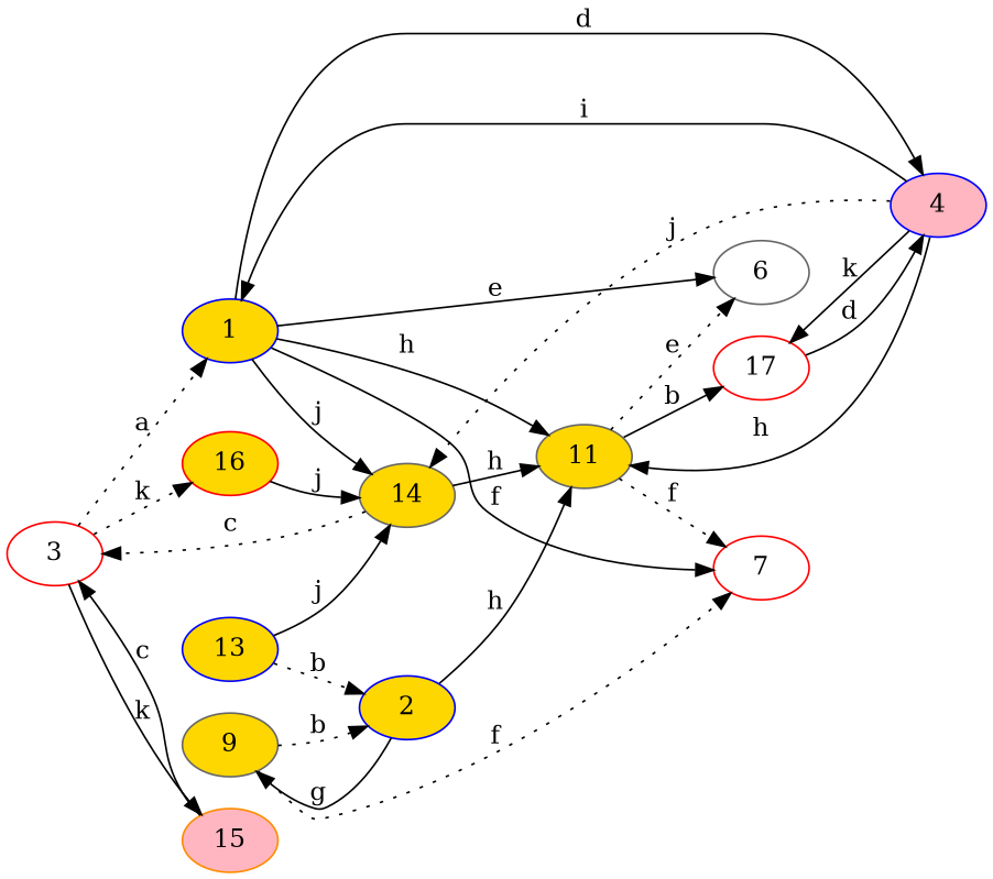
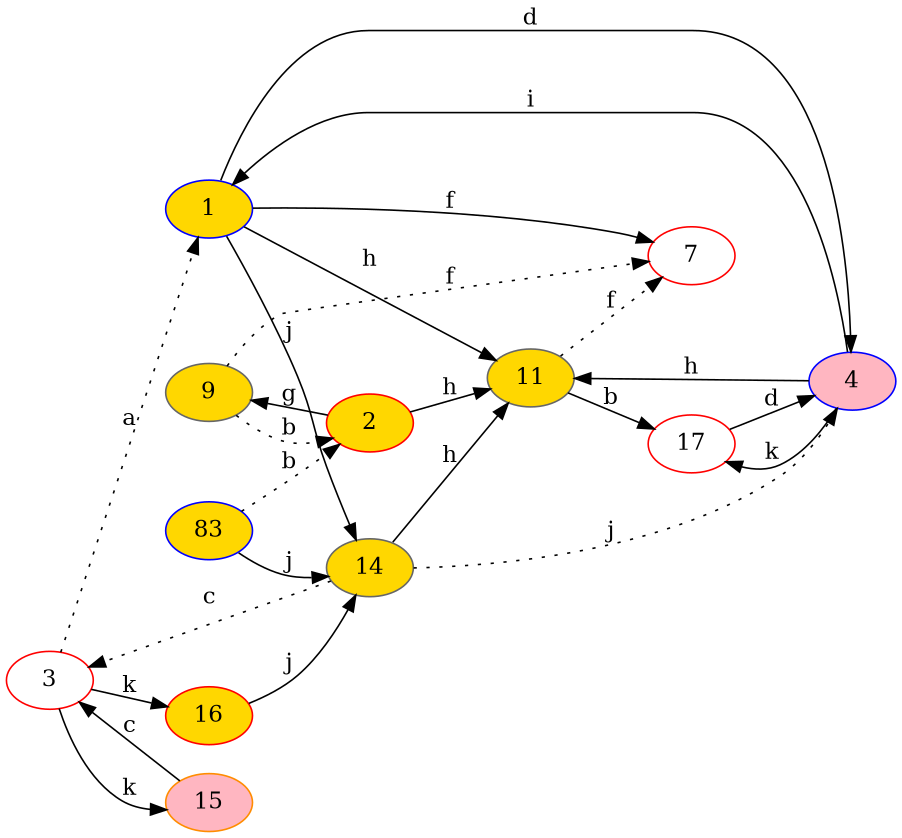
  strict digraph {
    rankdir=LR
    node [color=red fillcolor=gold style=filled]
    edge [style=solid]
    3 [fillcolor=white]
    1 [color=blue]
    15 [color=darkorange fillcolor=lightpink]
    16
    14 [color=gray40]
-   13 [color=blue]
-   2 [color=blue]
+   13 [color=blue label=83]
+   2
    4 [color=blue fillcolor=lightpink]
-   6 [color=gray40 fillcolor=white]
    7 [fillcolor=white]
    11 [color=gray40]
    17 [fillcolor=white]
    9 [color=gray40]
    3 -> 1 [label=a style=dotted]
    3 -> 15 [label=k]
-   3 -> 16 [label=k style=dotted]
+   3 -> 16 [label=k]
    1 -> 14 [label=j]
    1 -> 4 [label=d]
-   1 -> 6 [label=e]
    1 -> 7 [label=f]
    1 -> 11 [label=h]
    15 -> 3 [label=c]
    16 -> 14 [label=j]
    14 -> 3 [label=c style=dotted]
    14 -> 11 [label=h]
    13 -> 14 [label=j]
    13 -> 2 [label=b style=dotted]
    2 -> 11 [label=h]
    2 -> 9 [label=g]
    4 -> 1 [label=i]
-   4 -> 14 [label=j style=dotted]
+   14 -> 4 [label=j style=dotted]
    4 -> 11 [label=h]
    4 -> 17 [label=k]
-   11 -> 6 [label=e style=dotted]
    11 -> 7 [label=f style=dotted]
    11 -> 17 [label=b]
    17 -> 4 [label=d]
    9 -> 2 [label=b style=dotted]
    9 -> 7 [label=f style=dotted]
  }
